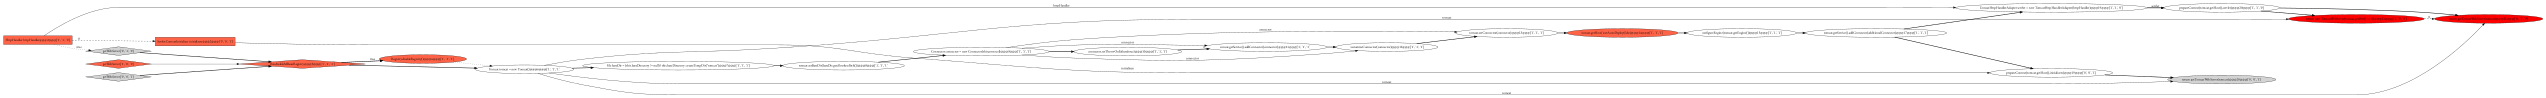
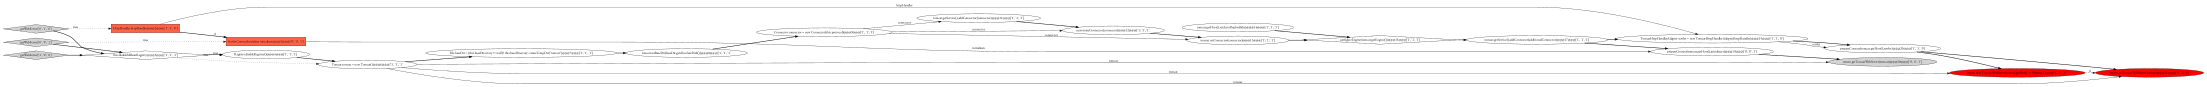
  digraph {
    fontname="EB Garamond"
    rankdir=LR
    node [fillcolor=white fontname="EB Garamond" shape=ellipse style=filled]
    edge [fontname="EB Garamond" style=bold]
    n1 [label="Connector connector = new Connector(this.protocol)@@@9@@@['1', '1', '1']"]
-   n2 [label="connector.setThrowOnFailure(true)@@@10@@@['1', '1', '1']"]
    n3 [label="customizeConnector(connector)@@@12@@@['1', '1', '1']"]
    n4 [label="tomcat.getService().addConnector(connector)@@@11@@@['1', '1', '1']"]
    n5 [label="tomcat.setConnector(connector)@@@13@@@['1', '1', '1']"]
-   n6 [fillcolor=tomato label="tomcat.getHost().setAutoDeploy(false)@@@14@@@['1', '1', '1']"]
+   n6 [label="tomcat.getHost().setAutoDeploy(false)@@@14@@@['1', '1', '1']"]
    n7 [label="prepareContext(tomcat.getHost(),initializers)@@@19@@@['0', '0', '1']"]
    n8 [fillcolor=lightgray label="return getTomcatWebServer(tomcat)@@@20@@@['0', '0', '1']"]
-   n9 [fillcolor=tomato label="Registry.disableRegistry()@@@4@@@['1', '1', '1']"]
+   n9 [label="Registry.disableRegistry()@@@4@@@['1', '1', '1']"]
    n10 [label="Tomcat tomcat = new Tomcat()@@@6@@@['1', '1', '1']"]
    n11 [label="File baseDir = (this.baseDirectory != null)? this.baseDirectory: createTempDir(\"tomcat\")@@@7@@@['1', '1', '1']"]
    n12 [fillcolor=red label="return getTomcatWebServer(tomcat)@@@21@@@['0', '1', '0']"]
    n13 [fillcolor=red label="return new TomcatWebServer(tomcat,getPort() >= 0)@@@21@@@['1', '0', '0']"]
    n14 [label="tomcat.getService().addConnector(additionalConnector)@@@17@@@['1', '1', '1']"]
    n15 [label="TomcatHttpHandlerAdapter servlet = new TomcatHttpHandlerAdapter(httpHandler)@@@19@@@['1', '1', '0']"]
    n16 [label="prepareContext(tomcat.getHost(),servlet)@@@20@@@['1', '1', '0']"]
    n17 [label="tomcat.setBaseDir(baseDir.getAbsolutePath())@@@8@@@['1', '1', '1']"]
-   n18 [fillcolor=tomato label="getWebServer['1', '0', '0']" shape=diamond]
-   n19 [fillcolor=tomato label="this.disableMBeanRegistry@@@3@@@['1', '1', '1']" shape=diamond]
+   n18 [fillcolor=lightgray label="getWebServer['1', '0', '0']" shape=diamond]
+   n19 [label="this.disableMBeanRegistry@@@3@@@['1', '1', '1']" shape=diamond]
    n20 [fillcolor=tomato label="HttpHandler httpHandler@@@2@@@['1', '1', '0']" shape=box]
    n21 [fillcolor=tomato label="ServletContextInitializer initializers@@@2@@@['0', '0', '1']" shape=box]
-   n22 [label="configureEngine(tomcat.getEngine())@@@15@@@['1', '1', '1']"]
+   n22 [label="configureEngine(tomcat.getEngine())@@@15@@@['1', '1', '1']" shape=diamond]
    n23 [fillcolor=lightgray label="getWebServer['0', '0', '1']" shape=diamond]
    n24 [fillcolor=lightgray label="getWebServer['0', '1', '0']" shape=diamond]
-   n1 -> n2
    n1 -> n3 [label=connector style=solid]
    n1 -> n4 [label=connector style=solid]
    n1 -> n5 [label=connector style=solid]
-   n2 -> n4
    n3 -> n5
    n4 -> n3
-   n5 -> n6
+   n5 -> n22
    n6 -> n22
    n7 -> n8
-   n9 -> n10 [style=dotted]
+   n9 -> n10
    n10 -> n8 [label=tomcat style=solid]
    n10 -> n11
    n10 -> n12 [label=tomcat style=solid]
    n10 -> n13 [label=tomcat style=solid]
    n11 -> n17
    n13 -> n12 [label=0 style=dashed]
    n14 -> n7
    n14 -> n15
    n15 -> n16 [label=servlet style=solid]
    n15 -> n16
    n16 -> n12
    n16 -> n13
    n17 -> n1
-   n18 -> n19 [style=solid]
+   n18 -> n19
    n19 -> n9 [label=true style=dotted]
    n19 -> n9
-   n19 -> n10
+   n19 -> n10 [style=dotted]
    n20 -> n15 [label=httpHandler style=solid]
-   n20 -> n21 [label=0 style=dashed]
+   n20 -> n21 [label=0]
    n21 -> n7 [label=initializers style=solid]
    n22 -> n14
    n23 -> n19
+   n23 -> n21 [label=true style=dotted]
    n24 -> n19
-   n20 -> n24 [label=true style=dotted]
+   n24 -> n20 [label=true style=dotted]
  }
